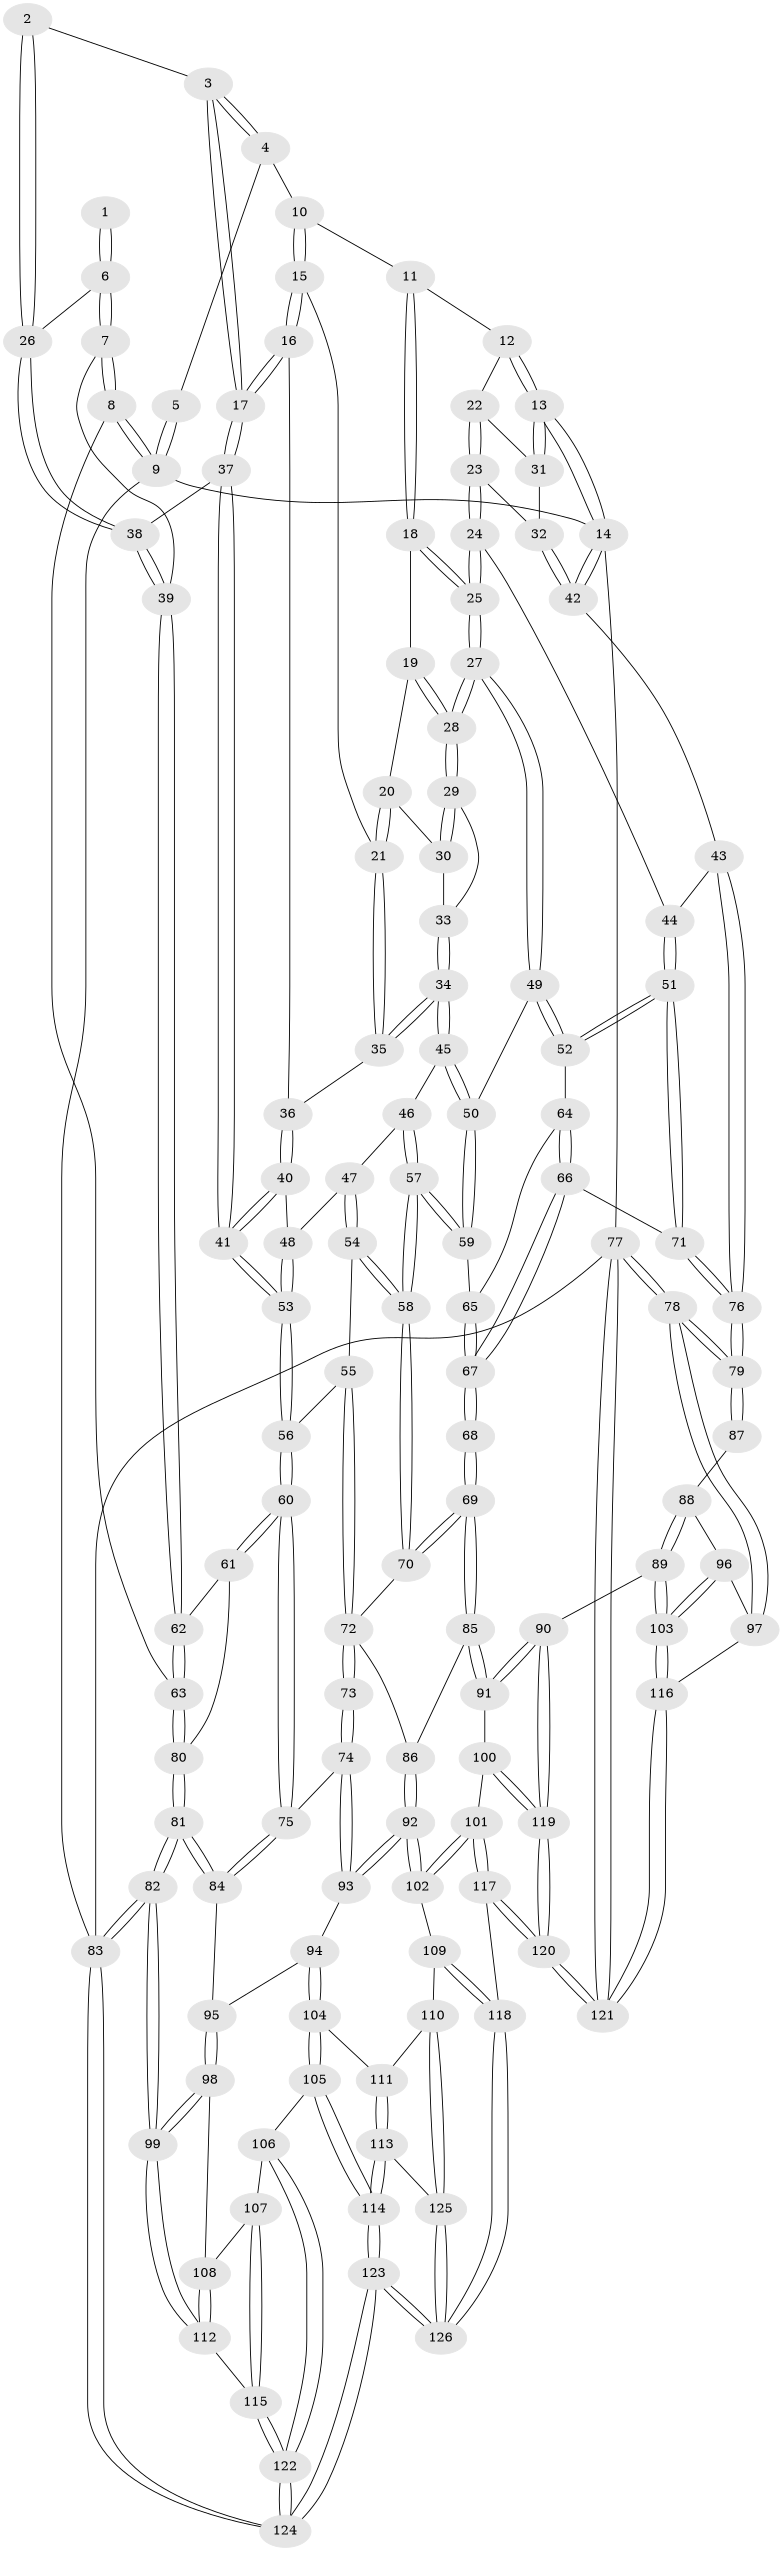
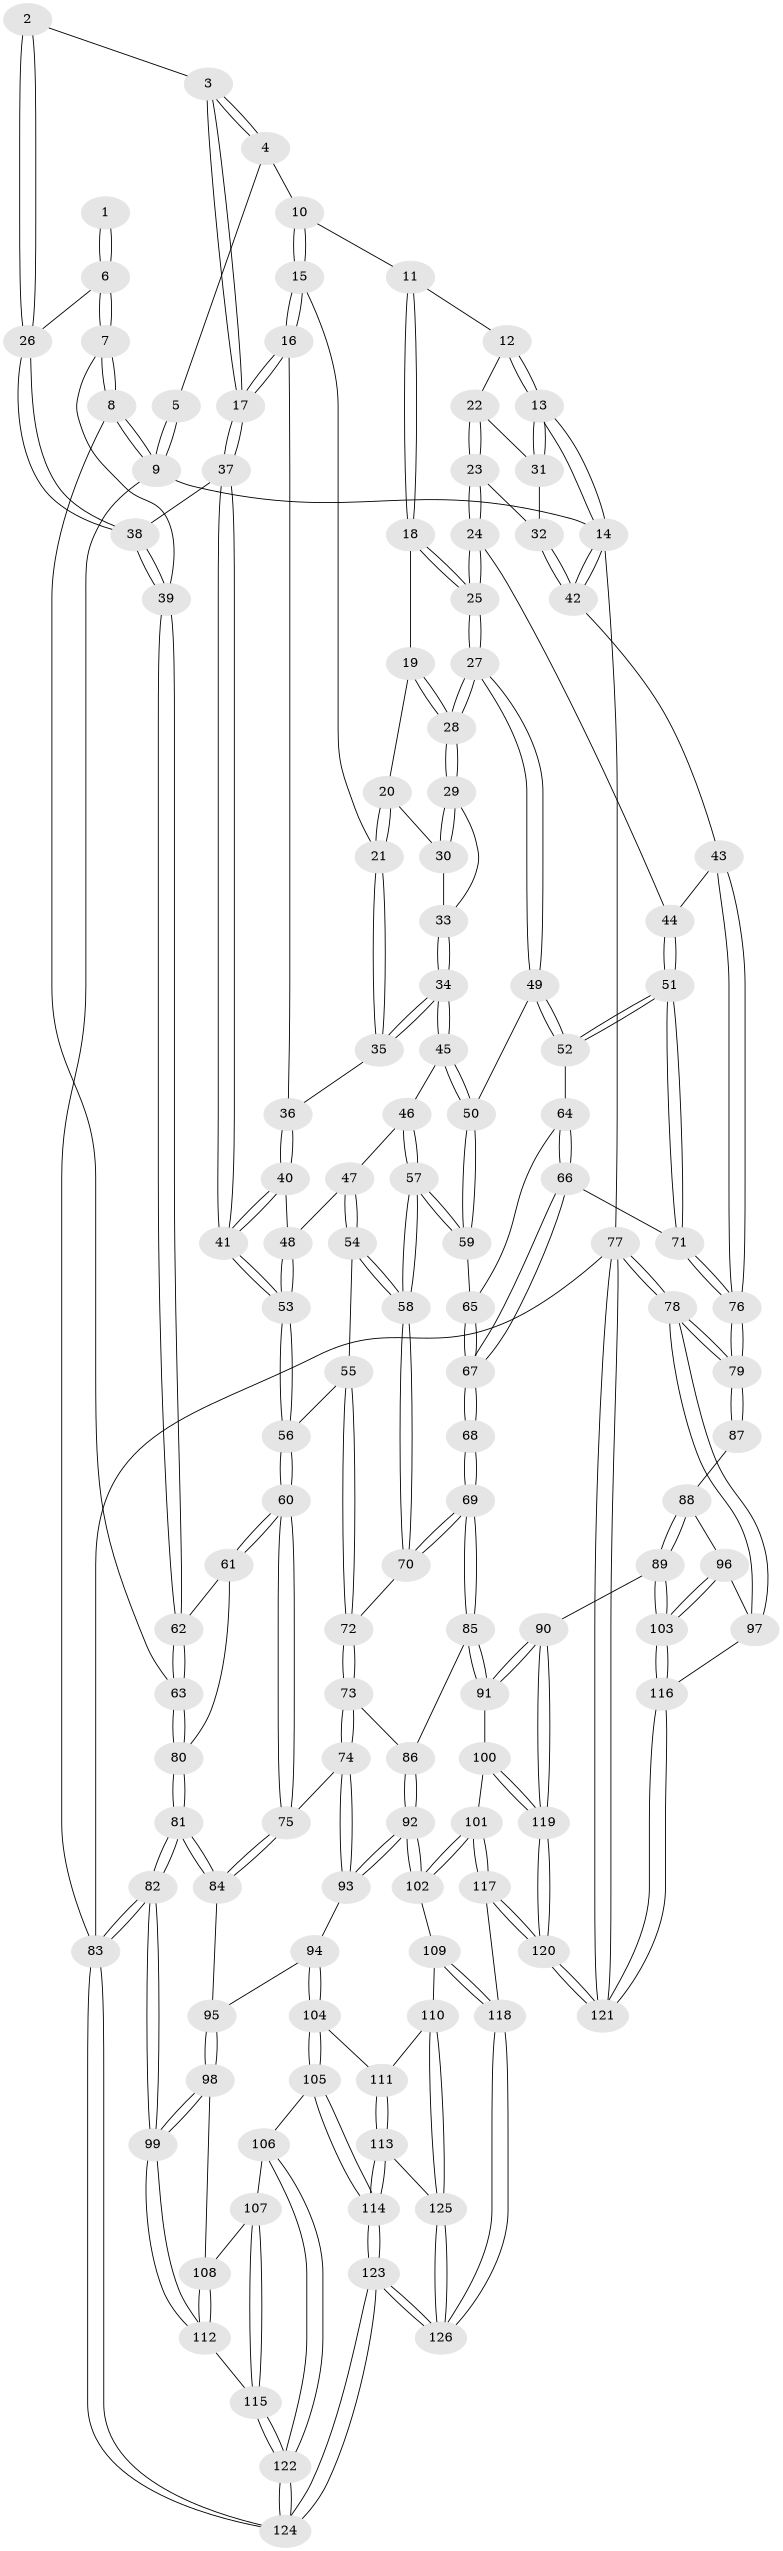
  graph {
    node [color=gray90 style=filled]
    1
    6
    2
    3
    26
    7
    4
    17
    38
    5
    10
    37
    9
    11
    15
    14
    83
    8
    39
    63
    62
    80
    42
    77
    124
    12
    18
    16
    21
    13
    22
    19
    25
    31
    23
    32
    43
    78
    121
    36
    35
    40
    41
    20
    28
    27
    30
    29
    33
    24
    44
    51
    49
    50
    52
    34
    45
    46
    48
    53
    56
    76
    79
    71
    47
    57
    59
    54
    58
    55
    64
    65
    66
    60
    72
    70
    73
    61
    75
    67
    84
    81
    68
    69
    85
    87
    88
    86
    91
    74
    93
    92
    94
    95
    97
    116
    82
    99
    112
    98
    100
    102
    89
    96
    90
    103
    119
    120
    101
    109
    104
    105
    111
    108
    115
    117
    118
    110
    106
    114
    113
    107
    122
    123
    125
    126
    1 -- 6
    1 -- 6
    6 -- 26
    6 -- 7
    6 -- 7
    2 -- 3
    2 -- 26
    2 -- 26
    3 -- 4
    3 -- 4
    3 -- 17
    3 -- 17
    26 -- 38
    26 -- 38
    7 -- 8
    7 -- 8
    7 -- 39
    4 -- 5
    4 -- 10
    17 -- 37
    17 -- 37
    38 -- 39
    38 -- 39
    5 -- 9
    5 -- 9
    10 -- 11
    10 -- 15
    10 -- 15
    37 -- 38
    37 -- 41
    37 -- 41
    9 -- 14
    9 -- 83
    11 -- 12
    11 -- 18
    11 -- 18
    15 -- 16
    15 -- 16
    15 -- 21
    14 -- 42
    14 -- 42
    14 -- 77
    83 -- 124
    83 -- 124
    8 -- 9
    8 -- 9
    8 -- 63
    39 -- 62
    39 -- 62
    63 -- 80
    63 -- 80
    62 -- 63
    62 -- 63
    80 -- 81
    80 -- 81
    42 -- 43
    77 -- 83
    77 -- 78
    77 -- 78
    77 -- 121
    77 -- 121
    12 -- 13
    12 -- 13
    12 -- 22
    18 -- 19
    18 -- 25
    18 -- 25
    16 -- 17
    16 -- 17
    16 -- 36
    21 -- 35
    21 -- 35
    13 -- 14
    13 -- 14
    13 -- 31
    13 -- 31
    22 -- 31
    22 -- 23
    22 -- 23
    19 -- 20
    19 -- 28
    19 -- 28
    25 -- 27
    25 -- 27
    31 -- 32
    23 -- 32
    23 -- 24
    23 -- 24
    32 -- 42
    32 -- 42
    43 -- 44
    43 -- 76
    43 -- 76
    78 -- 79
    78 -- 79
    78 -- 97
    78 -- 97
    36 -- 40
    36 -- 40
    35 -- 36
    40 -- 41
    40 -- 41
    40 -- 48
    41 -- 53
    41 -- 53
    20 -- 21
    20 -- 21
    20 -- 30
    28 -- 29
    28 -- 29
    27 -- 28
    27 -- 28
    27 -- 49
    27 -- 49
    30 -- 33
    29 -- 30
    29 -- 30
    29 -- 33
    33 -- 34
    33 -- 34
    24 -- 25
    24 -- 25
    24 -- 44
    44 -- 51
    44 -- 51
    51 -- 52
    51 -- 52
    51 -- 71
    51 -- 71
    49 -- 50
    49 -- 52
    49 -- 52
    50 -- 59
    50 -- 59
    52 -- 64
    34 -- 35
    34 -- 35
    34 -- 45
    34 -- 45
    45 -- 50
    45 -- 50
    45 -- 46
    46 -- 47
    46 -- 57
    46 -- 57
    48 -- 53
    48 -- 53
    53 -- 56
    53 -- 56
    56 -- 60
    56 -- 60
    76 -- 79
    76 -- 79
    79 -- 87
    79 -- 87
    71 -- 76
    71 -- 76
    47 -- 48
    47 -- 54
    47 -- 54
    57 -- 59
    57 -- 59
    57 -- 58
    57 -- 58
    59 -- 65
    54 -- 58
    54 -- 58
    54 -- 55
    58 -- 70
    58 -- 70
    55 -- 56
    55 -- 72
    55 -- 72
    64 -- 65
    64 -- 66
    64 -- 66
    65 -- 67
    65 -- 67
    66 -- 71
    66 -- 67
    66 -- 67
    60 -- 61
    60 -- 61
    60 -- 75
    60 -- 75
    72 -- 73
    72 -- 73
    70 -- 72
-   72 -- 86
+   73 -- 86
    73 -- 74
    73 -- 74
    61 -- 62
    61 -- 80
    75 -- 84
    75 -- 84
    67 -- 68
    67 -- 68
    84 -- 95
    81 -- 84
    81 -- 84
    81 -- 82
    81 -- 82
    68 -- 69
    68 -- 69
    69 -- 70
    69 -- 70
    69 -- 85
    69 -- 85
    85 -- 86
    85 -- 91
    85 -- 91
    87 -- 88
    88 -- 89
    88 -- 89
    88 -- 96
    86 -- 92
    86 -- 92
    91 -- 100
    74 -- 75
    74 -- 93
    74 -- 93
    93 -- 94
    92 -- 93
    92 -- 93
    92 -- 102
    92 -- 102
    94 -- 95
    94 -- 104
    94 -- 104
    95 -- 98
    95 -- 98
    97 -- 116
    116 -- 121
    116 -- 121
    82 -- 83
    82 -- 83
    82 -- 99
    82 -- 99
    99 -- 112
    99 -- 112
    112 -- 115
    98 -- 99
    98 -- 99
    98 -- 108
    100 -- 119
    100 -- 119
    100 -- 101
    102 -- 109
    89 -- 90
    89 -- 103
    89 -- 103
    96 -- 97
    96 -- 103
    96 -- 103
    90 -- 91
    90 -- 91
    90 -- 119
    90 -- 119
    103 -- 116
    103 -- 116
    119 -- 120
    119 -- 120
    120 -- 121
    120 -- 121
    101 -- 102
    101 -- 102
    101 -- 117
    101 -- 117
    109 -- 118
    109 -- 118
    109 -- 110
    104 -- 105
    104 -- 105
    104 -- 111
    105 -- 106
    105 -- 114
    105 -- 114
    111 -- 113
    111 -- 113
    108 -- 112
    108 -- 112
    115 -- 122
    115 -- 122
    117 -- 120
    117 -- 120
    117 -- 118
    118 -- 126
    118 -- 126
    110 -- 111
    110 -- 125
    110 -- 125
    106 -- 107
    106 -- 122
    106 -- 122
    114 -- 123
    114 -- 123
    113 -- 114
    113 -- 114
    113 -- 125
    107 -- 108
    107 -- 115
    107 -- 115
    122 -- 124
    122 -- 124
    123 -- 124
    123 -- 124
    123 -- 126
    123 -- 126
    125 -- 126
    125 -- 126
  }
